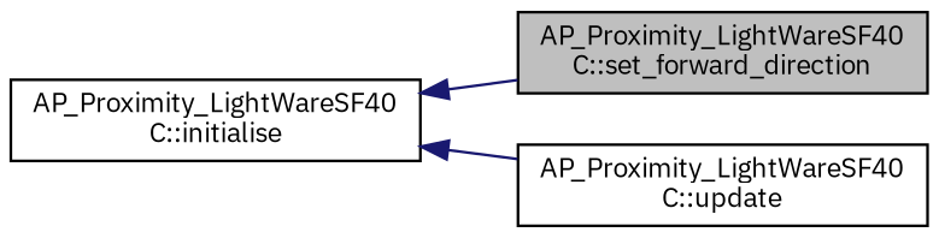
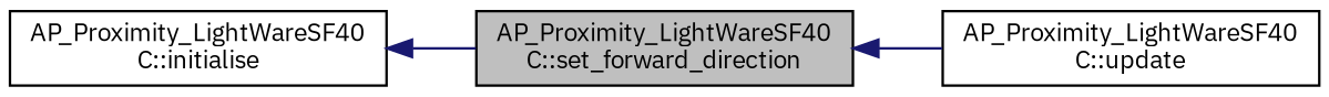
  digraph {
    fontname="IBM Plex Sans"
    rankdir=LR
    node [color=black fillcolor=white fontname="IBM Plex Sans" fontsize=10 shape=record style=filled]
    edge [color=midnightblue dir=back fontname="IBM Plex Sans" fontsize=10 labelfontname=Helvetica labelfontsize=10 style=solid]
    n1 [fillcolor=grey75 fontcolor=black height=0.2 label="AP_Proximity_LightWareSF40\lC::set_forward_direction" width=0.4]
    n2 [height=0.2 label="AP_Proximity_LightWareSF40\lC::initialise" width=0.4]
    n3 [height=0.2 label="AP_Proximity_LightWareSF40\lC::update" width=0.4]
    n2 -> n1
-   n2 -> n3
+   n1 -> n3
  }
